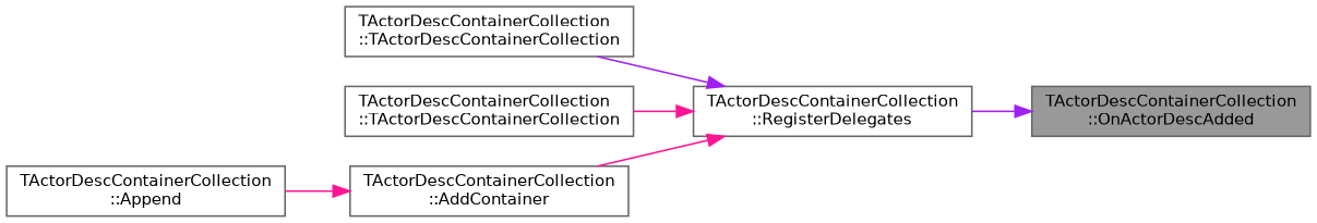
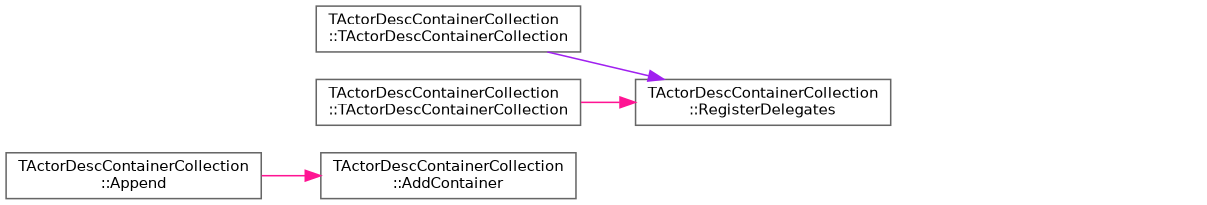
  digraph {
    rankdir=RL
    node [color=grey40 fillcolor=white fontname=Helvetica fontsize=10 shape=box style=filled]
    edge [color=deeppink dir=back fontname=Helvetica fontsize=10 labelfontname=Helvetica labelfontsize=10 style=solid]
-   n1 [color=gray40 fillcolor=grey60 fontcolor=black height=0.2 label="TActorDescContainerCollection\l::OnActorDescAdded" width=0.4]
    n2 [height=0.2 label="TActorDescContainerCollection\l::RegisterDelegates" width=0.4]
    n3 [height=0.2 label="TActorDescContainerCollection\l::TActorDescContainerCollection" width=0.4]
    n4 [height=0.2 label="TActorDescContainerCollection\l::TActorDescContainerCollection" width=0.4]
    n5 [height=0.2 label="TActorDescContainerCollection\l::AddContainer" width=0.4]
    n6 [height=0.2 label="TActorDescContainerCollection\l::Append" width=0.4]
-   n1 -> n2 [color=purple]
    n2 -> n3 [color=purple]
    n2 -> n4
-   n2 -> n5
    n5 -> n6
  }
